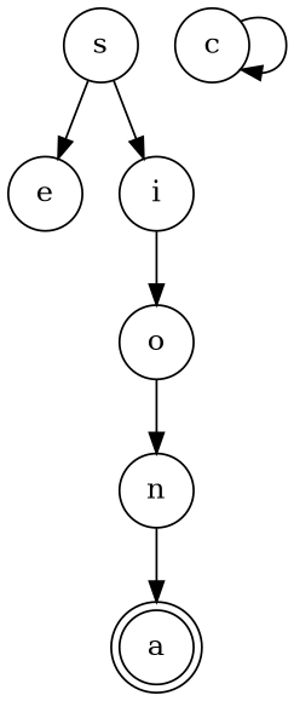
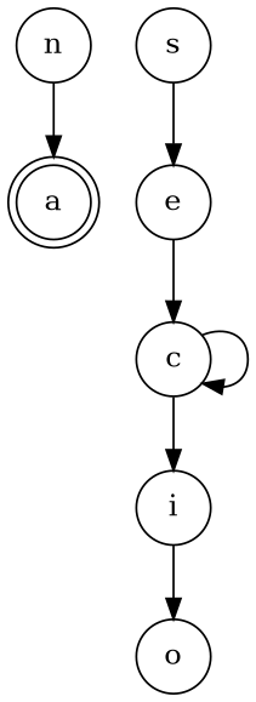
  digraph {
    node [color=black shape=circle]
    a [shape=doublecircle]
    s
    e
    c
    i
    o
    n
    s -> e
+   e -> c
    c -> c
-   s -> i
+   c -> i
    i -> o
-   o -> n
    n -> a
  }
